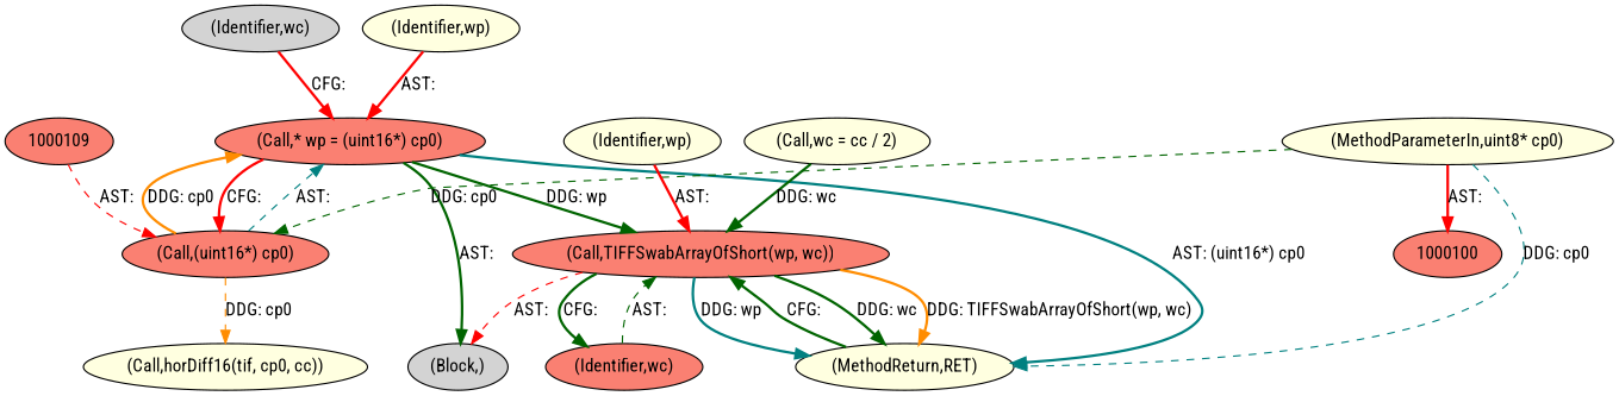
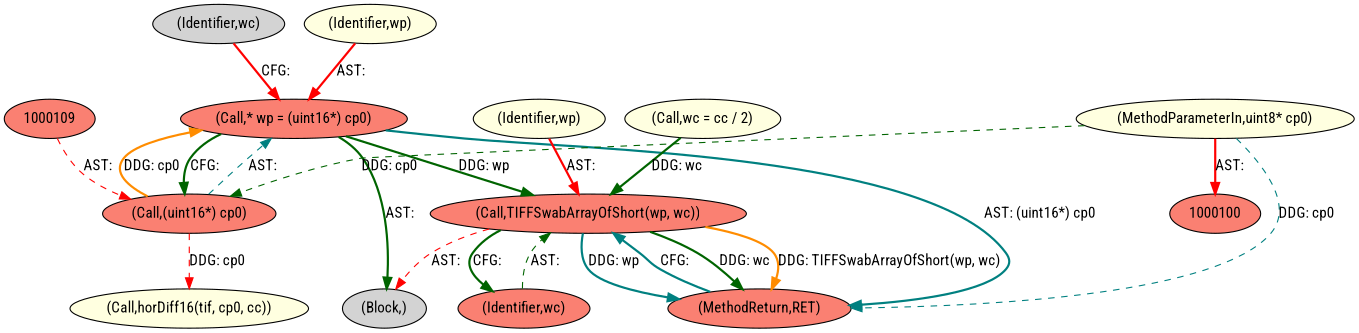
  digraph {
    fontname="Roboto Condensed"
    node [fillcolor=salmon fontname="Roboto Condensed" style=filled]
    edge [color=darkgreen fontname="Roboto Condensed" style=bold]
    n1 [label="(Call,* wp = (uint16*) cp0)"]
    n2 [label="(Call,(uint16*) cp0)"]
    n3 [label="(Call,TIFFSwabArrayOfShort(wp, wc))"]
    n4 [fillcolor=lightgrey label="(Block,)"]
-   n5 [fillcolor=lightyellow label="(MethodReturn,RET)"]
+   n5 [label="(MethodReturn,RET)"]
    n6 [fillcolor=lightyellow label="(Call,horDiff16(tif, cp0, cc))"]
    n7 [label="(Identifier,wc)"]
    n8 [fillcolor=lightyellow label="(MethodParameterIn,uint8* cp0)"]
    1000100
    n10 [fillcolor=lightyellow label="(Identifier,wp)"]
    n11 [fillcolor=lightyellow label="(Call,wc = cc / 2)"]
    n12 [fillcolor=lightgrey label="(Identifier,wc)"]
    n13 [fillcolor=lightyellow label="(Identifier,wp)"]
    1000109
-   n1 -> n2 [color=red label="CFG: "]
+   n1 -> n2 [label="CFG: "]
    n1 -> n3 [label="DDG: wp"]
    n1 -> n4 [label="AST: "]
    n1 -> n5 [color=teal label="AST: (uint16*) cp0"]
    n2 -> n1 [color=teal label="AST: " style=dashed]
    n2 -> n1 [color=darkorange label="DDG: cp0"]
-   n2 -> n6 [color=darkorange label="DDG: cp0" style=dashed]
+   n2 -> n6 [color=red label="DDG: cp0" style=dashed]
    n3 -> n4 [color=red label="AST: " style=dashed]
    n3 -> n5 [label="DDG: wc"]
    n3 -> n5 [color=darkorange label="DDG: TIFFSwabArrayOfShort(wp, wc)"]
    n3 -> n5 [color=teal label="DDG: wp"]
    n3 -> n7 [label="CFG: "]
-   n5 -> n3 [label="CFG: "]
+   n5 -> n3 [color=teal label="CFG: "]
    n7 -> n3 [label="AST: " style=dashed]
    n8 -> n2 [label="DDG: cp0" style=dashed]
    n8 -> n5 [color=teal label="DDG: cp0" style=dashed]
    n8 -> 1000100 [color=red label="AST: "]
    n10 -> n3 [color=red label="AST: "]
    n11 -> n3 [label="DDG: wc"]
    n12 -> n1 [color=red label="CFG: "]
    n13 -> n1 [color=red label="AST: "]
    1000109 -> n2 [color=red label="AST: " style=dashed]
  }
